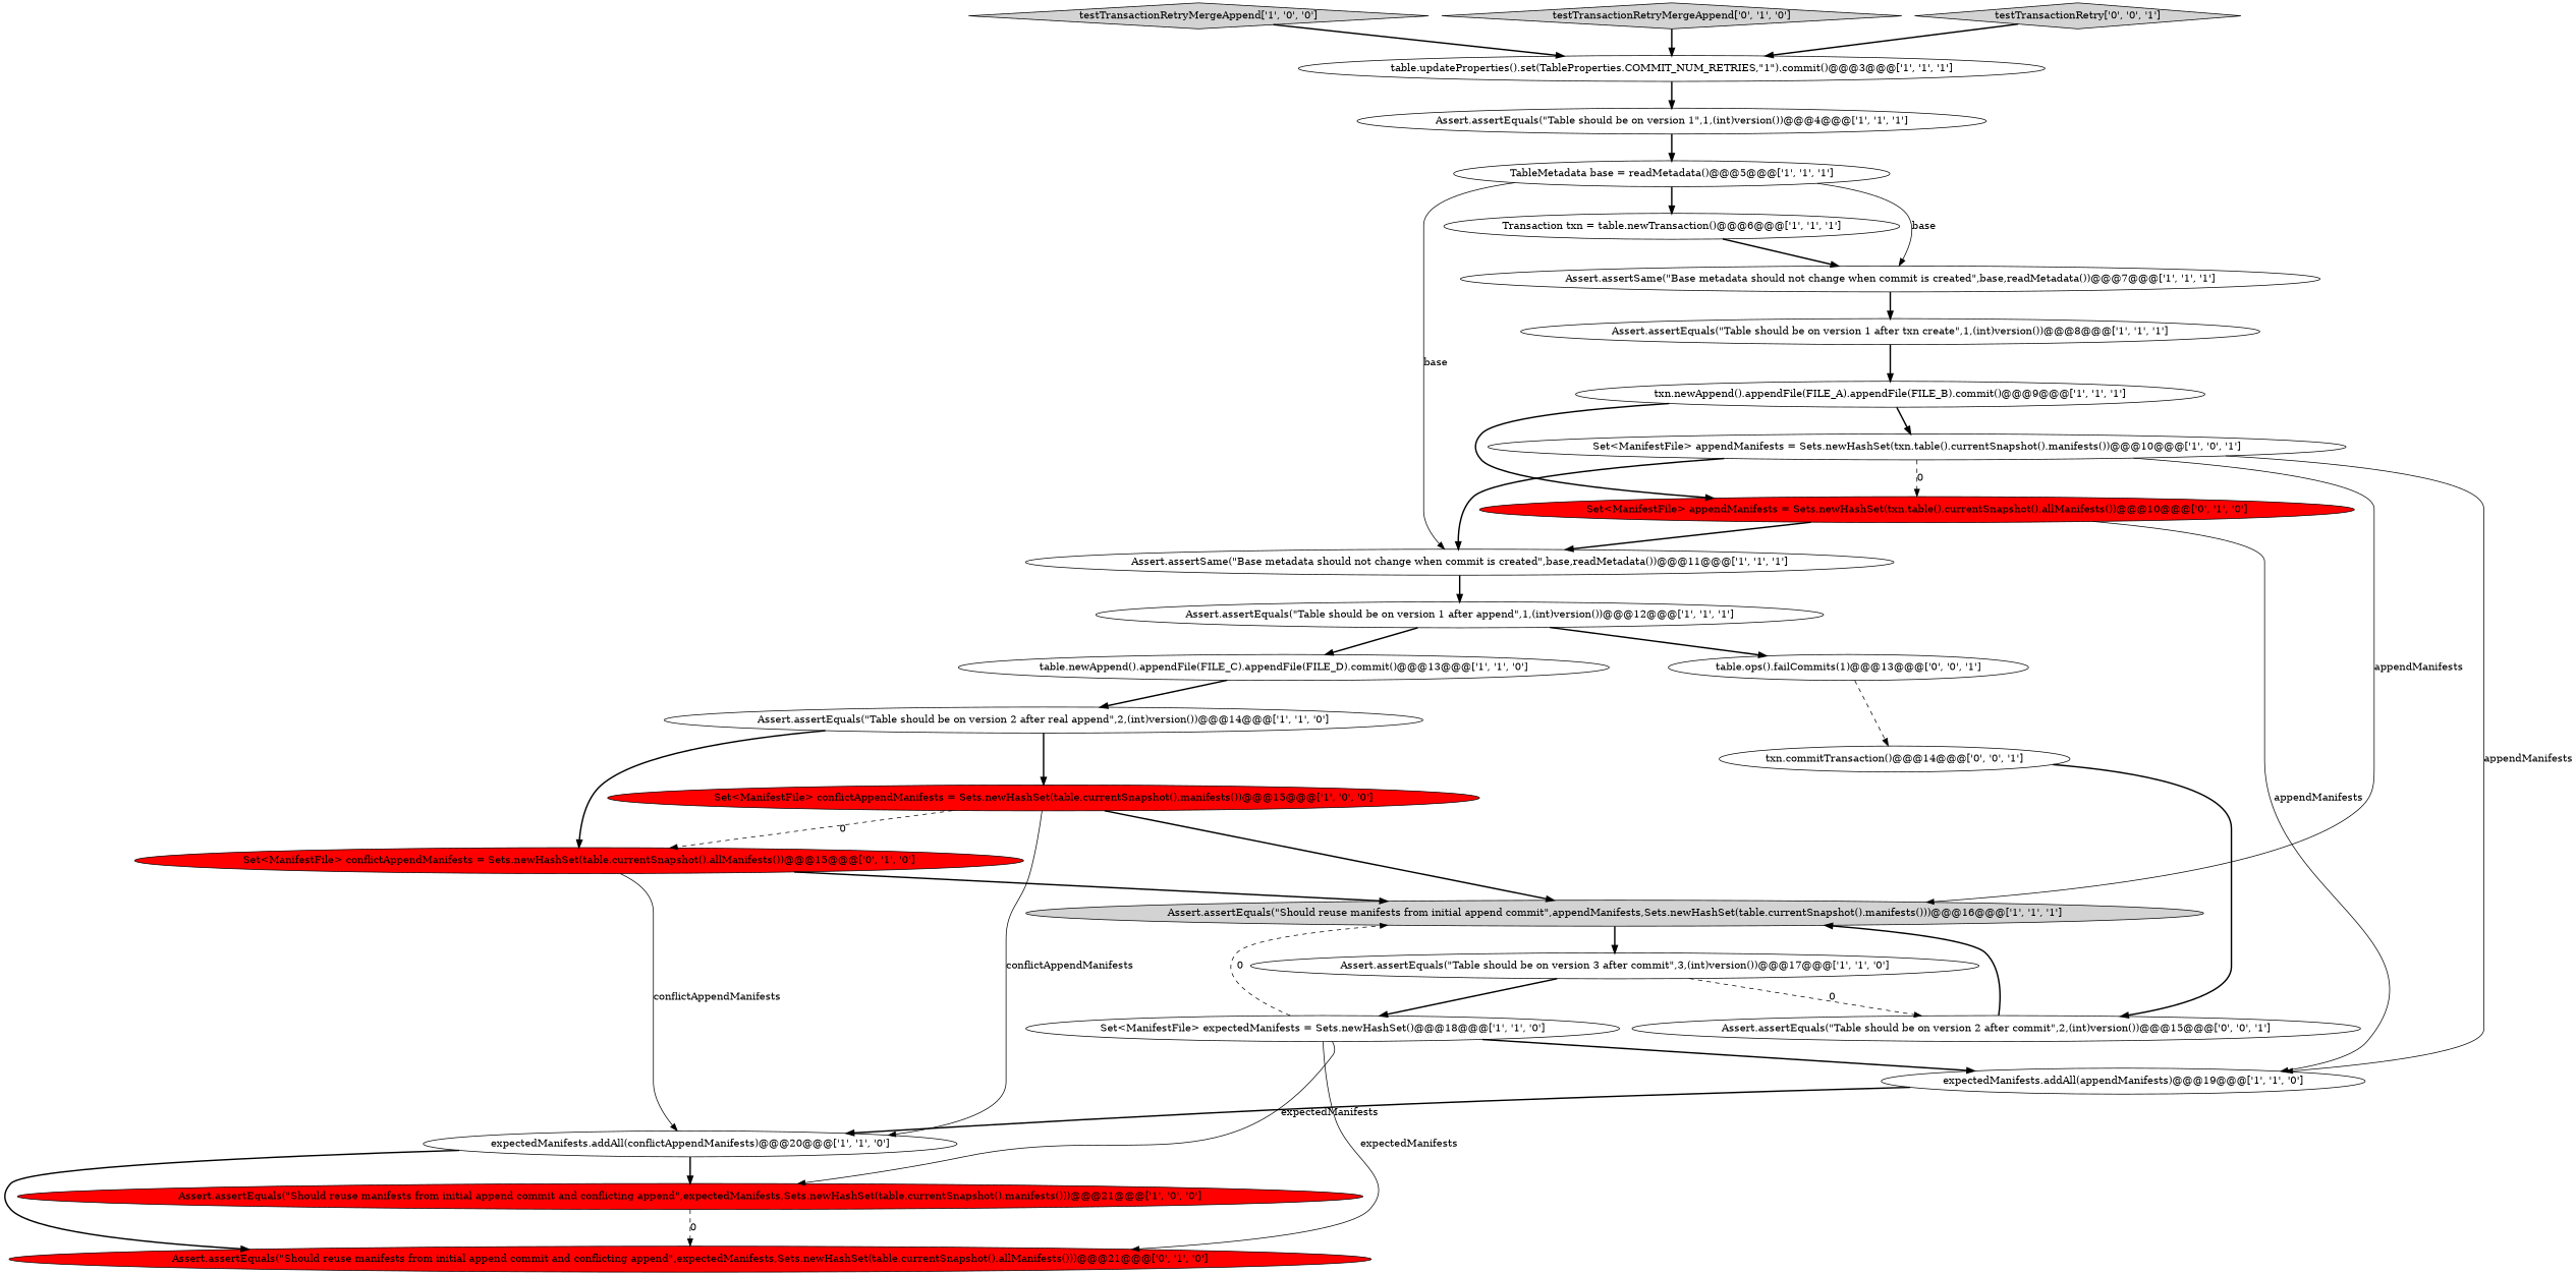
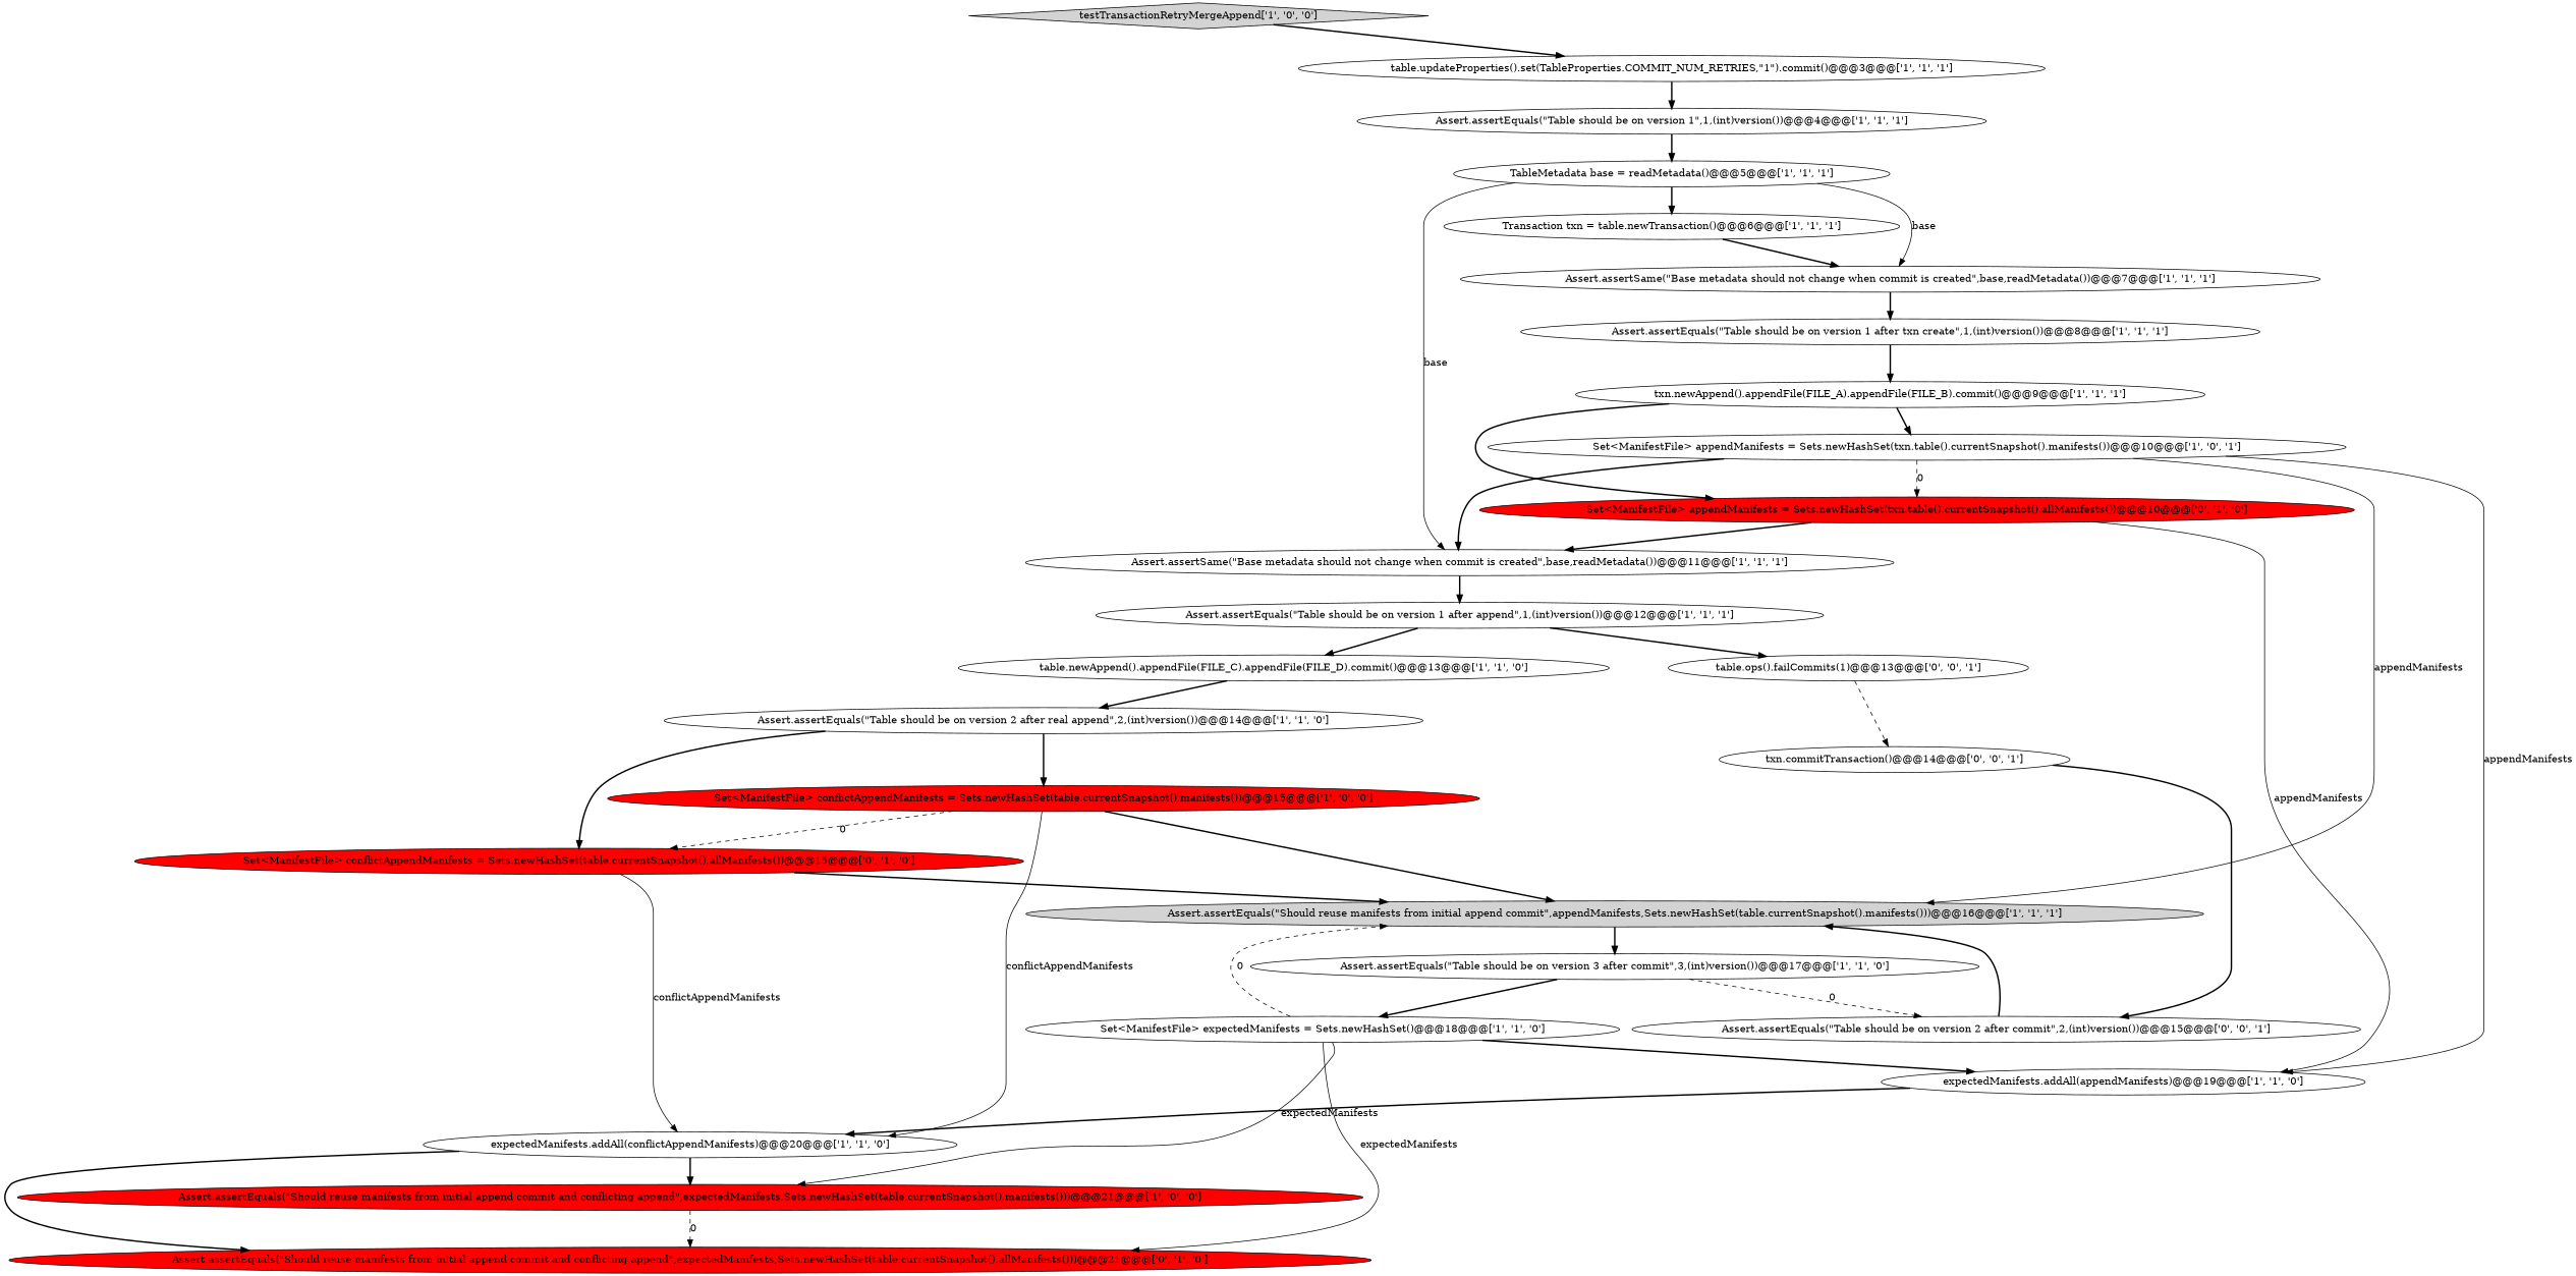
  digraph {
    node [fillcolor=white shape=ellipse style=filled]
    edge [style=bold]
    n1 [label="table.newAppend().appendFile(FILE_C).appendFile(FILE_D).commit()@@@13@@@['1', '1', '0']"]
    n2 [label="Assert.assertEquals(\"Table should be on version 2 after real append\",2,(int)version())@@@14@@@['1', '1', '0']"]
    n3 [fillcolor=red label="Set<ManifestFile> conflictAppendManifests = Sets.newHashSet(table.currentSnapshot().allManifests())@@@15@@@['0', '1', '0']"]
    n4 [fillcolor=red label="Set<ManifestFile> conflictAppendManifests = Sets.newHashSet(table.currentSnapshot().manifests())@@@15@@@['1', '0', '0']"]
    n5 [fillcolor=red label="Assert.assertEquals(\"Should reuse manifests from initial append commit and conflicting append\",expectedManifests,Sets.newHashSet(table.currentSnapshot().manifests()))@@@21@@@['1', '0', '0']"]
    n6 [fillcolor=red label="Assert.assertEquals(\"Should reuse manifests from initial append commit and conflicting append\",expectedManifests,Sets.newHashSet(table.currentSnapshot().allManifests()))@@@21@@@['0', '1', '0']"]
    n7 [label="Assert.assertSame(\"Base metadata should not change when commit is created\",base,readMetadata())@@@11@@@['1', '1', '1']"]
    n8 [label="Assert.assertEquals(\"Table should be on version 1 after append\",1,(int)version())@@@12@@@['1', '1', '1']"]
    n9 [label="table.ops().failCommits(1)@@@13@@@['0', '0', '1']"]
    n10 [label="txn.commitTransaction()@@@14@@@['0', '0', '1']"]
    n11 [fillcolor=lightgray label="testTransactionRetryMergeAppend['1', '0', '0']" shape=diamond]
    n12 [label="table.updateProperties().set(TableProperties.COMMIT_NUM_RETRIES,\"1\").commit()@@@3@@@['1', '1', '1']"]
    n13 [label="Assert.assertEquals(\"Table should be on version 1\",1,(int)version())@@@4@@@['1', '1', '1']"]
    n14 [label="Assert.assertEquals(\"Table should be on version 1 after txn create\",1,(int)version())@@@8@@@['1', '1', '1']"]
    n15 [label="txn.newAppend().appendFile(FILE_A).appendFile(FILE_B).commit()@@@9@@@['1', '1', '1']"]
    n16 [fillcolor=red label="Set<ManifestFile> appendManifests = Sets.newHashSet(txn.table().currentSnapshot().allManifests())@@@10@@@['0', '1', '0']"]
    n17 [label="Set<ManifestFile> appendManifests = Sets.newHashSet(txn.table().currentSnapshot().manifests())@@@10@@@['1', '0', '1']"]
    n18 [label="Transaction txn = table.newTransaction()@@@6@@@['1', '1', '1']"]
    n19 [label="Assert.assertSame(\"Base metadata should not change when commit is created\",base,readMetadata())@@@7@@@['1', '1', '1']"]
    n20 [label="TableMetadata base = readMetadata()@@@5@@@['1', '1', '1']"]
    n21 [label="Assert.assertEquals(\"Table should be on version 3 after commit\",3,(int)version())@@@17@@@['1', '1', '0']"]
    n22 [label="Assert.assertEquals(\"Table should be on version 2 after commit\",2,(int)version())@@@15@@@['0', '0', '1']"]
    n23 [label="Set<ManifestFile> expectedManifests = Sets.newHashSet()@@@18@@@['1', '1', '0']"]
    n24 [fillcolor=lightgray label="Assert.assertEquals(\"Should reuse manifests from initial append commit\",appendManifests,Sets.newHashSet(table.currentSnapshot().manifests()))@@@16@@@['1', '1', '1']"]
    n25 [label="expectedManifests.addAll(appendManifests)@@@19@@@['1', '1', '0']"]
-   n26 [fillcolor=lightgray label="testTransactionRetryMergeAppend['0', '1', '0']" shape=diamond]
    n27 [label="expectedManifests.addAll(conflictAppendManifests)@@@20@@@['1', '1', '0']"]
-   n28 [fillcolor=lightgray label="testTransactionRetry['0', '0', '1']" shape=diamond]
    n1 -> n2
    n2 -> n3
    n2 -> n4
    n3 -> n24
    n3 -> n27 [label=conflictAppendManifests style=solid]
    n4 -> n3 [label=0 style=dashed]
    n4 -> n24
    n4 -> n27 [label=conflictAppendManifests style=solid]
    n5 -> n6 [label=0 style=dashed]
    n7 -> n8
    n8 -> n1
    n8 -> n9
    n9 -> n10 [style=dashed]
    n10 -> n22
    n11 -> n12
    n12 -> n13
    n13 -> n20
    n14 -> n15
    n15 -> n16
    n15 -> n17
    n16 -> n7
    n16 -> n25 [label=appendManifests style=solid]
    n17 -> n7
    n17 -> n16 [label=0 style=dashed]
    n17 -> n24 [label=appendManifests style=solid]
    n17 -> n25 [label=appendManifests style=solid]
    n18 -> n19
    n19 -> n14
    n20 -> n7 [label=base style=solid]
    n20 -> n18
    n20 -> n19 [label=base style=solid]
    n21 -> n22 [label=0 style=dashed]
    n21 -> n23
    n22 -> n24
    n23 -> n5 [label=expectedManifests style=solid]
    n23 -> n6 [label=expectedManifests style=solid]
    n23 -> n24 [label=0 style=dashed]
    n23 -> n25
    n24 -> n21
    n25 -> n27
-   n26 -> n12
    n27 -> n5
    n27 -> n6
-   n28 -> n12
  }
